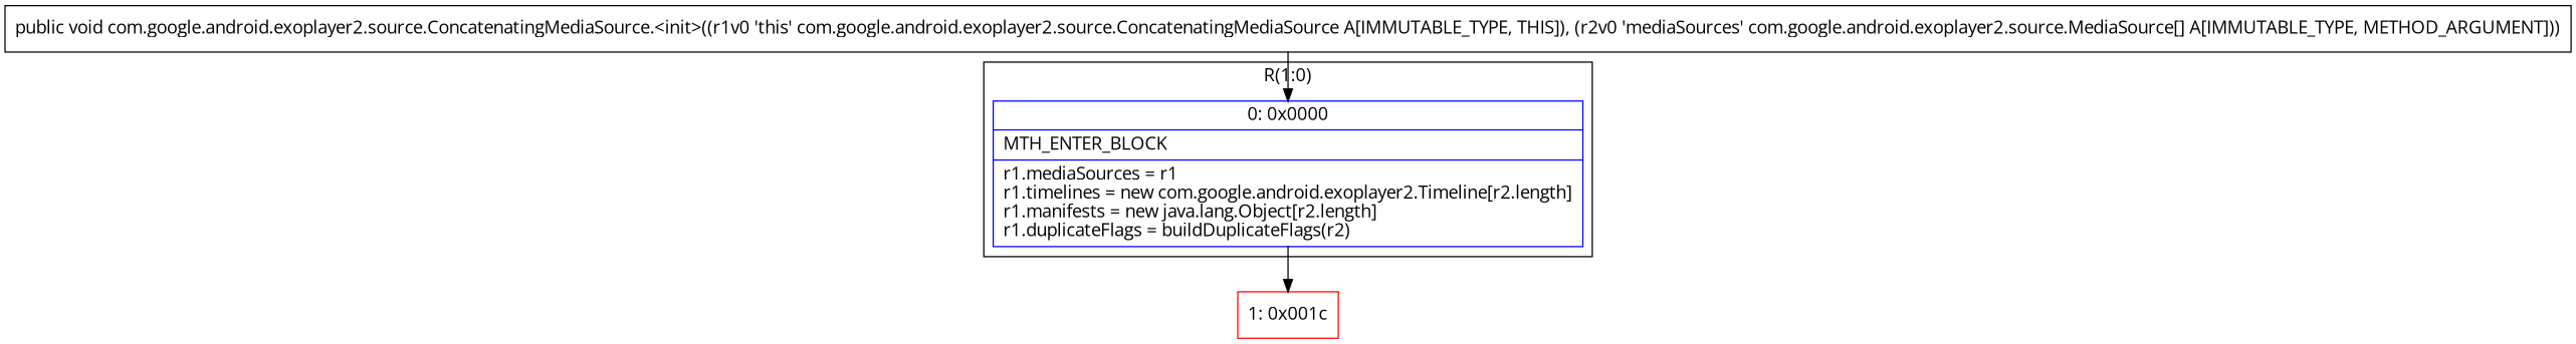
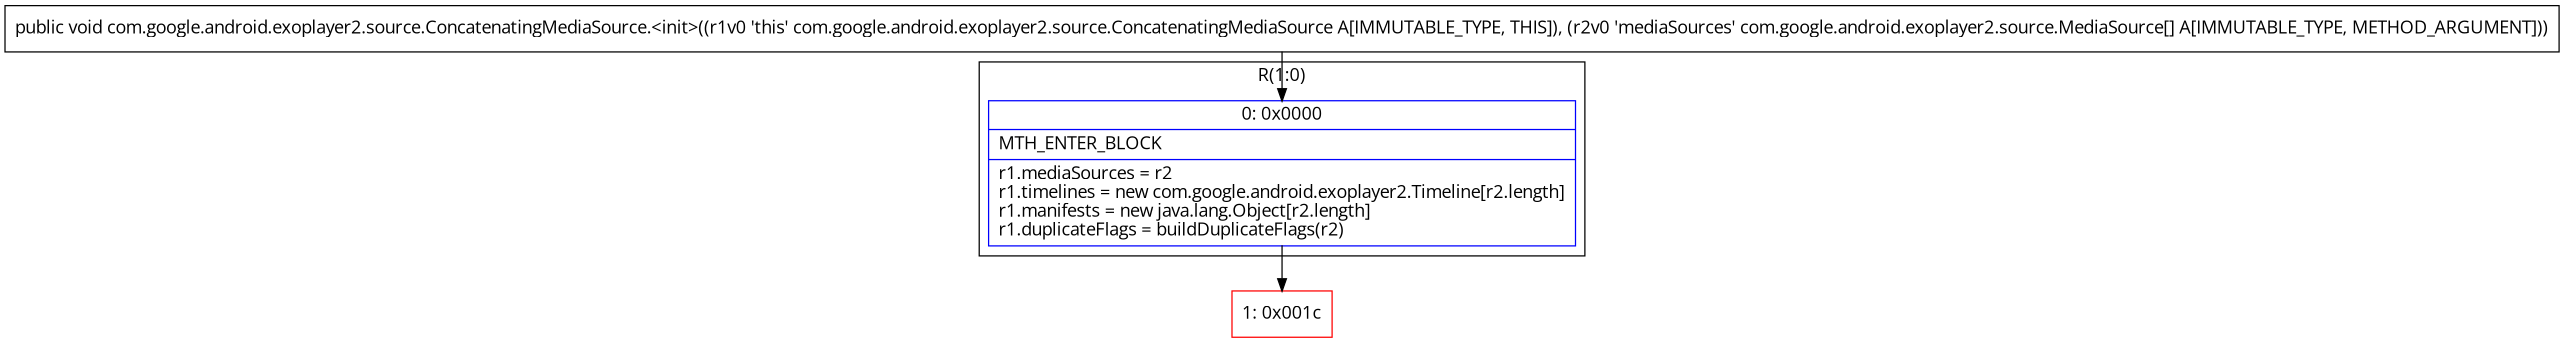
  digraph {
    fontname="Open Sans"
    node [shape=record fontname="Open Sans"]
    edge [fontname="Open Sans"]
-   n1 [color=blue label="{0\:\ 0x0000|MTH_ENTER_BLOCK\l|r1.mediaSources = r1\lr1.timelines = new com.google.android.exoplayer2.Timeline[r2.length]\lr1.manifests = new java.lang.Object[r2.length]\lr1.duplicateFlags = buildDuplicateFlags(r2)\l}"]
+   n1 [color=blue label="{0\:\ 0x0000|MTH_ENTER_BLOCK\l|r1.mediaSources = r2\lr1.timelines = new com.google.android.exoplayer2.Timeline[r2.length]\lr1.manifests = new java.lang.Object[r2.length]\lr1.duplicateFlags = buildDuplicateFlags(r2)\l}"]
    n2 [color=red label="{1\:\ 0x001c}"]
    n3 [label="{public void com.google.android.exoplayer2.source.ConcatenatingMediaSource.\<init\>((r1v0 'this' com.google.android.exoplayer2.source.ConcatenatingMediaSource A[IMMUTABLE_TYPE, THIS]), (r2v0 'mediaSources' com.google.android.exoplayer2.source.MediaSource[] A[IMMUTABLE_TYPE, METHOD_ARGUMENT])) }"]
    subgraph cluster_1 {
      label="R(1:0)"
      n1
    }
    n1 -> n2
    n3 -> n1
  }
